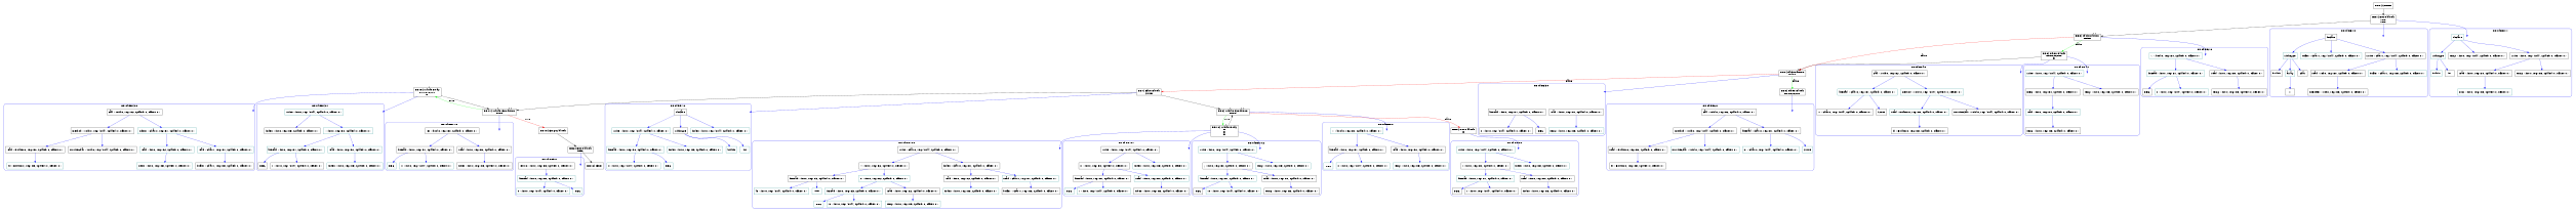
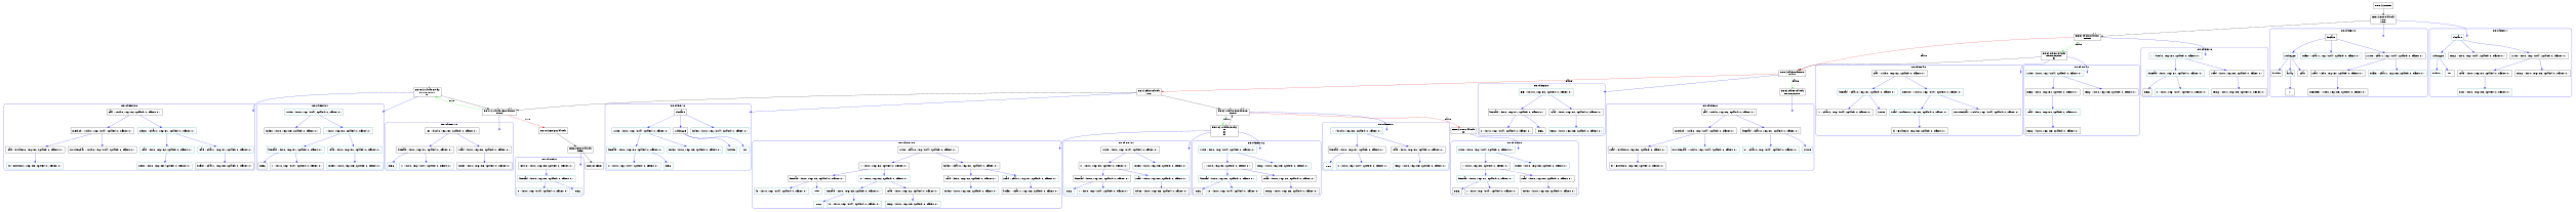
  digraph {
    compound=true
    splines=true
    node [shape=rectangle color=black]
    edge [color=blue]
    entry0 [shape=point style=invis color=""]
    n2 [label="call <void:0, reg: R2, spilled: 0, offset: 0>"]
    n3 [label="method <void:0, reg: (null), spilled: 0, offset: 0>"]
    n4 [color=teal label="indexr <char:0, reg: R1, spilled: 0, offset: 0>"]
    n5 [label="__writeChar <void:0, reg: (null), spilled: 0, offset: 0>"]
    n6 [label="read <BuiltIn:0, reg: R0, spilled: 0, offset: 0>"]
    n7 [color=teal label="bi <BuiltIn:0, reg: AR, spilled: 0, offset: 0>"]
    n8 [color=teal label="read <char:1, reg: R1, spilled: 0, offset: 0>"]
    n9 [color=teal label="read <int:0, reg: R2, spilled: 0, offset: 0>"]
    n10 [label="buffer <char:1, reg: AR, spilled: 0, offset: 0>"]
    n11 [color=teal label="index <int:0, reg: AR, spilled: 0, offset: 0>"]
    entry1 [shape=point style=invis color=""]
    n13 [color=teal label="write <int:0, reg: (null), spilled: 0, offset: 0>"]
    n14 [label="index <int:0, reg: AR, spilled: 0, offset: 0>"]
    n15 [color=teal label="- <int:0, reg: R0, spilled: 0, offset: 0>"]
    n16 [color=teal label="read <int:0, reg: R0, spilled: 0, offset: 0>"]
    n17 [color=teal label="litRead <int:0, reg: R1, spilled: 0, offset: 0>"]
    n18 [color=teal label="index <int:0, reg: AR, spilled: 0, offset: 0>"]
    n19 [label=DEC]
    n20 [label="1 <int:0, reg: (null), spilled: 0, offset: 0>"]
    entry2 [shape=point style=invis color=""]
    n22 [label="!= <bool:0, reg: R0, spilled: 0, offset: 0>"]
    n23 [label="read <int:0, reg: R0, spilled: 0, offset: 0>"]
    n24 [label="litRead <int:0, reg: R1, spilled: 0, offset: 0>"]
    n25 [label="index <int:0, reg: AR, spilled: 0, offset: 0>"]
    n26 [color=teal label=DEC]
    n27 [color=teal label="-1 <int:0, reg: (null), spilled: 0, offset: 0>"]
    entry3 [shape=point style=invis color=""]
    n29 [label="write <char:0, reg: (null), spilled: 0, offset: 0>"]
    n30 [label="index <char:0, reg: R1, spilled: 0, offset: 0>"]
    n31 [label="|| <int:0, reg: R2, spilled: 0, offset: 0>"]
    n32 [color=teal label="read <char:1, reg: R1, spilled: 0, offset: 0>"]
    n33 [label="read <int:0, reg: R2, spilled: 0, offset: 0>"]
    n34 [label="buffer <char:1, reg: AR, spilled: 0, offset: 0>"]
    n35 [color=teal label="index <int:0, reg: AR, spilled: 0, offset: 0>"]
    n36 [color=teal label="% <int:0, reg: R2, spilled: 0, offset: 0>"]
    n37 [label="litRead <int:0, reg: R3, spilled: 0, offset: 0>"]
    n38 [label="read <int:0, reg: R2, spilled: 0, offset: 0>"]
    n39 [color=teal label="litRead <int:0, reg: R3, spilled: 0, offset: 0>"]
    n40 [color=teal label="temp <int:0, reg: AR, spilled: 0, offset: 0>"]
    n41 [color=teal label=DEC]
    n42 [color=teal label="10 <int:0, reg: (null), spilled: 0, offset: 0>"]
    n43 [color=teal label=VAR]
    n44 [color=teal label="48 <int:0, reg: (null), spilled: 0, offset: 0>"]
    entry4 [shape=point style=invis color=""]
    n46 [label="write <int:0, reg: (null), spilled: 0, offset: 0>"]
    n47 [color=teal label="index <int:0, reg: AR, spilled: 0, offset: 0>"]
    n48 [label="+ <int:0, reg: R0, spilled: 0, offset: 0>"]
    n49 [color=teal label="read <int:0, reg: R0, spilled: 0, offset: 0>"]
    n50 [label="litRead <int:0, reg: R1, spilled: 0, offset: 0>"]
    n51 [label="index <int:0, reg: AR, spilled: 0, offset: 0>"]
    n52 [color=teal label=DEC]
    n53 [color=teal label="1 <int:0, reg: (null), spilled: 0, offset: 0>"]
    entry5 [shape=point style=invis color=""]
    n55 [color=teal label="write <int:0, reg: (null), spilled: 0, offset: 0>"]
    n56 [color=teal label="temp <int:0, reg: AR, spilled: 0, offset: 0>"]
    n57 [label="/ <int:0, reg: R0, spilled: 0, offset: 0>"]
    n58 [label="read <int:0, reg: R0, spilled: 0, offset: 0>"]
    n59 [color=teal label="litRead <int:0, reg: R1, spilled: 0, offset: 0>"]
    n60 [label="temp <int:0, reg: AR, spilled: 0, offset: 0>"]
    n61 [label=DEC]
    n62 [color=teal label="10 <int:0, reg: (null), spilled: 0, offset: 0>"]
    entry6 [shape=point style=invis color=""]
    n64 [color=teal label="write <int:0, reg: (null), spilled: 0, offset: 0>"]
    n65 [color=teal label="index <int:0, reg: AR, spilled: 0, offset: 0>"]
    n66 [label="- <int:0, reg: R0, spilled: 0, offset: 0>"]
    n67 [label="read <int:0, reg: R0, spilled: 0, offset: 0>"]
    n68 [color=teal label="litRead <int:0, reg: R1, spilled: 0, offset: 0>"]
    n69 [label="index <int:0, reg: AR, spilled: 0, offset: 0>"]
    n70 [label=DEC]
    n71 [label="1 <int:0, reg: (null), spilled: 0, offset: 0>"]
    entry7 [shape=point style=invis color=""]
    n73 [color=teal label="&gt; <bool:0, reg: R0, spilled: 0, offset: 0>"]
    n74 [label="read <int:0, reg: R0, spilled: 0, offset: 0>"]
    n75 [label="litRead <int:0, reg: R1, spilled: 0, offset: 0>"]
    n76 [color=teal label="temp <int:0, reg: AR, spilled: 0, offset: 0>"]
    n77 [color=teal label=DEC]
    n78 [color=teal label="0 <int:0, reg: (null), spilled: 0, offset: 0>"]
    entry8 [shape=point style=invis color=""]
    n80 [label=declare]
    n81 [label=withType]
    n82 [color=teal label="index <int:0, reg: (null), spilled: 0, offset: 0>"]
    n83 [color=teal label="write <int:0, reg: (null), spilled: 0, offset: 0>"]
    n84 [color=teal label=int]
    n85 [color=teal label=builtin]
    n86 [color=teal label="index <int:0, reg: AR, spilled: 0, offset: 0>"]
    n87 [color=teal label="litRead <int:0, reg: R0, spilled: 0, offset: 0>"]
    n88 [color=teal label=DEC]
    n89 [color=teal label="0 <int:0, reg: (null), spilled: 0, offset: 0>"]
    entry9 [shape=point style=invis color=""]
    n91 [label="call <void:0, reg: R2, spilled: 0, offset: 0>"]
    n92 [label="method <void:0, reg: (null), spilled: 0, offset: 0>"]
    n93 [label="litRead <char:0, reg: R1, spilled: 0, offset: 0>"]
    n94 [color=teal label="__writeChar <void:0, reg: (null), spilled: 0, offset: 0>"]
    n95 [label="read <BuiltIn:0, reg: R0, spilled: 0, offset: 0>"]
    n96 [label="bi <BuiltIn:0, reg: AR, spilled: 0, offset: 0>"]
    n97 [color=teal label=SYMB]
    n98 [color=teal label="'0' <char:0, reg: (null), spilled: 0, offset: 0>"]
    entry10 [shape=point style=invis color=""]
    n100 [label="return <int:0, reg: RT, spilled: 0, offset: 0>"]
    n101 [color=teal label="litRead <int:0, reg: R0, spilled: 0, offset: 0>"]
    n102 [color=teal label=DEC]
    n103 [color=teal label="0 <int:0, reg: (null), spilled: 0, offset: 0>"]
    entry11 [shape=point style=invis color=""]
    n105 [label="call <void:0, reg: R2, spilled: 0, offset: 0>"]
    n106 [color=teal label="method <void:0, reg: (null), spilled: 0, offset: 0>"]
    n107 [color=teal label="litRead <char:0, reg: R1, spilled: 0, offset: 0>"]
    n108 [label="__writeChar <void:0, reg: (null), spilled: 0, offset: 0>"]
    n109 [color=teal label="read <BuiltIn:0, reg: R0, spilled: 0, offset: 0>"]
    n110 [label="bi <BuiltIn:0, reg: AR, spilled: 0, offset: 0>"]
    n111 [label=SYMB]
    n112 [label="'-' <char:0, reg: (null), spilled: 0, offset: 0>"]
    entry12 [shape=point style=invis color=""]
    n114 [color=teal label="write <int:0, reg: (null), spilled: 0, offset: 0>"]
    n115 [label="temp <int:0, reg: AR, spilled: 0, offset: 0>"]
    n116 [label="NEG <int:0, reg: R0, spilled: 0, offset: 0>"]
    n117 [color=teal label="read <int:0, reg: R0, spilled: 0, offset: 0>"]
    n118 [label="temp <int:0, reg: AR, spilled: 0, offset: 0>"]
    entry13 [shape=point style=invis color=""]
+   n120 [color=teal label="== <bool:0, reg: R0, spilled: 0, offset: 0>"]
    n121 [label="read <int:0, reg: R0, spilled: 0, offset: 0>"]
    n122 [label="litRead <int:0, reg: R1, spilled: 0, offset: 0>"]
    n123 [color=teal label="temp <int:0, reg: AR, spilled: 0, offset: 0>"]
    n124 [label=DEC]
    n125 [label="0 <int:0, reg: (null), spilled: 0, offset: 0>"]
    entry14 [shape=point style=invis color=""]
    n127 [color=teal label="&lt; <bool:0, reg: R0, spilled: 0, offset: 0>"]
    n128 [label="read <int:0, reg: R0, spilled: 0, offset: 0>"]
    n129 [color=teal label="litRead <int:0, reg: R1, spilled: 0, offset: 0>"]
    n130 [label="temp <int:0, reg: AR, spilled: 0, offset: 0>"]
    n131 [label=DEC]
    n132 [color=teal label="0 <int:0, reg: (null), spilled: 0, offset: 0>"]
    entry15 [shape=point style=invis color=""]
    n134 [label=declare]
    n135 [color=teal label=withType]
    n136 [color=teal label="buffer <char:1, reg: (null), spilled: 0, offset: 0>"]
    n137 [label="write <char:1, reg: (null), spilled: 0, offset: 0>"]
    n138 [label=char]
    n139 [label=builtin]
    n140 [color=teal label=array]
    n141 [label=1]
    n142 [color=teal label="buffer <char:1, reg: AR, spilled: 0, offset: 0>"]
    n143 [label="read <ref:0, reg: R0, spilled: 0, offset: 0>"]
    n144 [label="intBuffer <ref:0, reg: AR, spilled: 0, offset: 0>"]
    entry16 [shape=point style=invis color=""]
    n146 [color=teal label=declare]
    n147 [color=teal label=withType]
    n148 [label="temp <int:0, reg: (null), spilled: 0, offset: 0>"]
    n149 [label="write <int:0, reg: (null), spilled: 0, offset: 0>"]
    n150 [label=int]
    n151 [color=teal label=builtin]
    n152 [label="temp <int:0, reg: AR, spilled: 0, offset: 0>"]
    n153 [label="read <int:0, reg: R0, spilled: 0, offset: 0>"]
    n154 [color=teal label="num <int:0, reg: AR, spilled: 0, offset: 0>"]
    n155 [label=<<B>BB14: END</B><BR ALIGN="CENTER"/>> color=""]
    n156 [label=<<B>BB13: While Body</B><BR ALIGN="CENTER"/>FUNC_CALL<BR ALIGN="CENTER"/>=<BR ALIGN="CENTER"/>> color=""]
    n157 [label=<<B>BB11: While Condition</B><BR ALIGN="CENTER"/>EXPR<BR ALIGN="CENTER"/>> color=""]
    n158 [label=<<B>BB12: Empty block</B><BR ALIGN="CENTER"/>> color=""]
    n159 [label=<<B>BB5: Base block</B><BR ALIGN="CENTER"/>DEC<BR ALIGN="CENTER"/>> color=""]
    n160 [label=<<B>BB10: While Body</B><BR ALIGN="CENTER"/>=<BR ALIGN="CENTER"/>=<BR ALIGN="CENTER"/>=<BR ALIGN="CENTER"/>> color=""]
    n161 [label=<<B>BB8: While Condition</B><BR ALIGN="CENTER"/>EXPR<BR ALIGN="CENTER"/>> color=""]
    n162 [label=<<B>BB9: Base block</B><BR ALIGN="CENTER"/>=<BR ALIGN="CENTER"/>> color=""]
-   n163 [label=<<B>BB7: Else Block</B><BR ALIGN="CENTER"/>SYMB<BR ALIGN="CENTER"/>> color=""]
+   n163 [label=<<B>BB7: Else Block</B><BR ALIGN="CENTER"/>VAR<BR ALIGN="CENTER"/>> color=""]
    n164 [label=<<B>BB6: Then Block</B><BR ALIGN="CENTER"/>FUNC_CALL<BR ALIGN="CENTER"/>> color=""]
    n165 [label=<<B>BB4: Then Block</B><BR ALIGN="CENTER"/>FUNC_CALL<BR ALIGN="CENTER"/>=<BR ALIGN="CENTER"/>> color=""]
    n166 [label=<<B>BB3: If Condition</B><BR ALIGN="CENTER"/>EXPR<BR ALIGN="CENTER"/>> color=""]
    n167 [label=<<B>BB2: If Condition</B><BR ALIGN="CENTER"/>EXPR<BR ALIGN="CENTER"/>> color=""]
    n168 [label=<<B>BB1: Base block</B><BR ALIGN="CENTER"/>VAR<BR ALIGN="CENTER"/>VAR<BR ALIGN="CENTER"/>> color=""]
    n169 [label=<<B>BB0: START</B><BR ALIGN="CENTER"/>> color=""]
    subgraph cluster_1 {
      color=blue
      label="OT of BB13:0"
      style=rounded
      entry0
      n2
      n3
      n4
      n5
      n6
      n7
      n8
      n9
      n10
      n11
    }
    subgraph cluster_2 {
      color=blue
      label="OT of BB13:1"
      style=rounded
      entry1
      n13
      n14
      n15
      n16
      n17
      n18
      n19
      n20
    }
    subgraph cluster_3 {
      color=blue
      label="OT of BB11:0"
      style=rounded
      entry2
      n22
      n23
      n24
      n25
      n26
      n27
    }
    subgraph cluster_4 {
      color=blue
      label="OT of BB10:0"
      style=rounded
      entry3
      n29
      n30
      n31
      n32
      n33
      n34
      n35
      n36
      n37
      n38
      n39
      n40
      n41
      n42
      n43
      n44
    }
    subgraph cluster_5 {
      color=blue
      label="OT of BB10:1"
      style=rounded
      entry4
      n46
      n47
      n48
      n49
      n50
      n51
      n52
      n53
    }
    subgraph cluster_6 {
      color=blue
      label="OT of BB10:2"
      style=rounded
      entry5
      n55
      n56
      n57
      n58
      n59
      n60
      n61
      n62
    }
    subgraph cluster_7 {
      color=blue
      label="OT of BB9:0"
      style=rounded
      entry6
      n64
      n65
      n66
      n67
      n68
      n69
      n70
      n71
    }
    subgraph cluster_8 {
      color=blue
      label="OT of BB8:0"
      style=rounded
      entry7
      n73
      n74
      n75
      n76
      n77
      n78
    }
    subgraph cluster_9 {
      color=blue
      label="OT of BB7:0"
      style=rounded
      entry8
      n80
      n81
      n82
      n83
      n84
      n85
      n86
      n87
      n88
      n89
    }
    subgraph cluster_10 {
      color=blue
      label="OT of BB6:0"
      style=rounded
      entry9
      n91
      n92
      n93
      n94
      n95
      n96
      n97
      n98
    }
    subgraph cluster_11 {
      color=blue
      label="OT of BB5:0"
      style=rounded
      entry10
      n100
      n101
      n102
      n103
    }
    subgraph cluster_12 {
      color=blue
      label="OT of BB4:0"
      style=rounded
      entry11
      n105
      n106
      n107
      n108
      n109
      n110
      n111
      n112
    }
    subgraph cluster_13 {
      color=blue
      label="OT of BB4:1"
      style=rounded
      entry12
      n114
      n115
      n116
      n117
      n118
    }
    subgraph cluster_14 {
      color=blue
      label="OT of BB3:0"
      style=rounded
      entry13
+     n120
      n121
      n122
      n123
      n124
      n125
    }
    subgraph cluster_15 {
      color=blue
      label="OT of BB2:0"
      style=rounded
      entry14
      n127
      n128
      n129
      n130
      n131
      n132
    }
    subgraph cluster_16 {
      color=blue
      label="OT of BB1:0"
      style=rounded
      entry15
      n134
      n135
      n136
      n137
      n138
      n139
      n140
      n141
      n142
      n143
      n144
    }
    subgraph cluster_17 {
      color=blue
      label="OT of BB1:1"
      style=rounded
      entry16
      n146
      n147
      n148
      n149
      n150
      n151
      n152
      n153
      n154
    }
    n2 -> n3
    n2 -> n4
    n3 -> n5
    n3 -> n6
    n4 -> n8
    n4 -> n9
    n6 -> n7
    n8 -> n10
    n9 -> n11
    n13 -> n14
    n13 -> n15
    n15 -> n16
    n15 -> n17
    n16 -> n18
    n17 -> n19
    n17 -> n20
    n22 -> n23
    n22 -> n24
    n23 -> n25
    n24 -> n26
    n24 -> n27
    n29 -> n30
    n29 -> n31
    n30 -> n32
    n30 -> n33
    n31 -> n36
    n31 -> n37
    n32 -> n34
    n33 -> n35
    n36 -> n38
    n36 -> n39
    n37 -> n43
    n37 -> n44
    n38 -> n40
    n39 -> n41
    n39 -> n42
    n46 -> n47
    n46 -> n48
    n48 -> n49
    n48 -> n50
    n49 -> n51
    n50 -> n52
    n50 -> n53
    n55 -> n56
    n55 -> n57
    n57 -> n58
    n57 -> n59
    n58 -> n60
    n59 -> n61
    n59 -> n62
    n64 -> n65
    n64 -> n66
    n66 -> n67
    n66 -> n68
    n67 -> n69
    n68 -> n70
    n68 -> n71
    n73 -> n74
    n73 -> n75
    n74 -> n76
    n75 -> n77
    n75 -> n78
    n80 -> n81
    n80 -> n82
    n80 -> n83
    n81 -> n84
    n81 -> n85
    n83 -> n86
    n83 -> n87
    n87 -> n88
    n87 -> n89
    n91 -> n92
    n91 -> n93
    n92 -> n94
    n92 -> n95
    n93 -> n97
    n93 -> n98
    n95 -> n96
    n100 -> n101
    n101 -> n102
    n101 -> n103
    n105 -> n106
    n105 -> n107
    n106 -> n108
    n106 -> n109
    n107 -> n111
    n107 -> n112
    n109 -> n110
    n114 -> n115
    n114 -> n116
    n116 -> n117
    n117 -> n118
+   n120 -> n121
+   n120 -> n122
    n121 -> n123
    n122 -> n124
    n122 -> n125
    n127 -> n128
    n127 -> n129
    n128 -> n130
    n129 -> n131
    n129 -> n132
    n134 -> n135
    n134 -> n136
    n134 -> n137
    n135 -> n138
    n135 -> n139
    n135 -> n140
    n137 -> n142
    n137 -> n143
    n140 -> n141
    n143 -> n144
    n146 -> n147
    n146 -> n148
    n146 -> n149
    n147 -> n150
    n147 -> n151
    n149 -> n152
    n149 -> n153
    n153 -> n154
    n156 -> entry0
    n156 -> entry1
    n156 -> n157 [color=""]
    n157 -> entry2
    n157 -> n156 [color=green label=True]
    n157 -> n158 [color=red label=True]
    n158 -> n159 [color=""]
    n159 -> entry10
    n159 -> n155 [color=""]
    n160 -> entry3
    n160 -> entry4
    n160 -> entry5
    n160 -> n161 [color=""]
    n161 -> entry7
-   n161 -> n160 [color=green label=True]
+   n161 -> n160 [color=green label=False]
    n161 -> n162 [color=red label=False]
    n162 -> entry6
    n163 -> entry8
    n163 -> n157 [color=""]
    n163 -> n161 [color=""]
    n164 -> entry9
    n165 -> entry11
    n165 -> entry12
    n165 -> n166 [color=""]
    n166 -> entry13
    n166 -> n163 [color=red label=False]
    n166 -> n164 [color=green label=False]
    n167 -> entry14
    n167 -> n165 [color=green label=False]
    n167 -> n166 [color=red label=False]
    n168 -> entry15
    n168 -> entry16
    n168 -> n167 [color=""]
    n169 -> n168 [color=""]
  }
